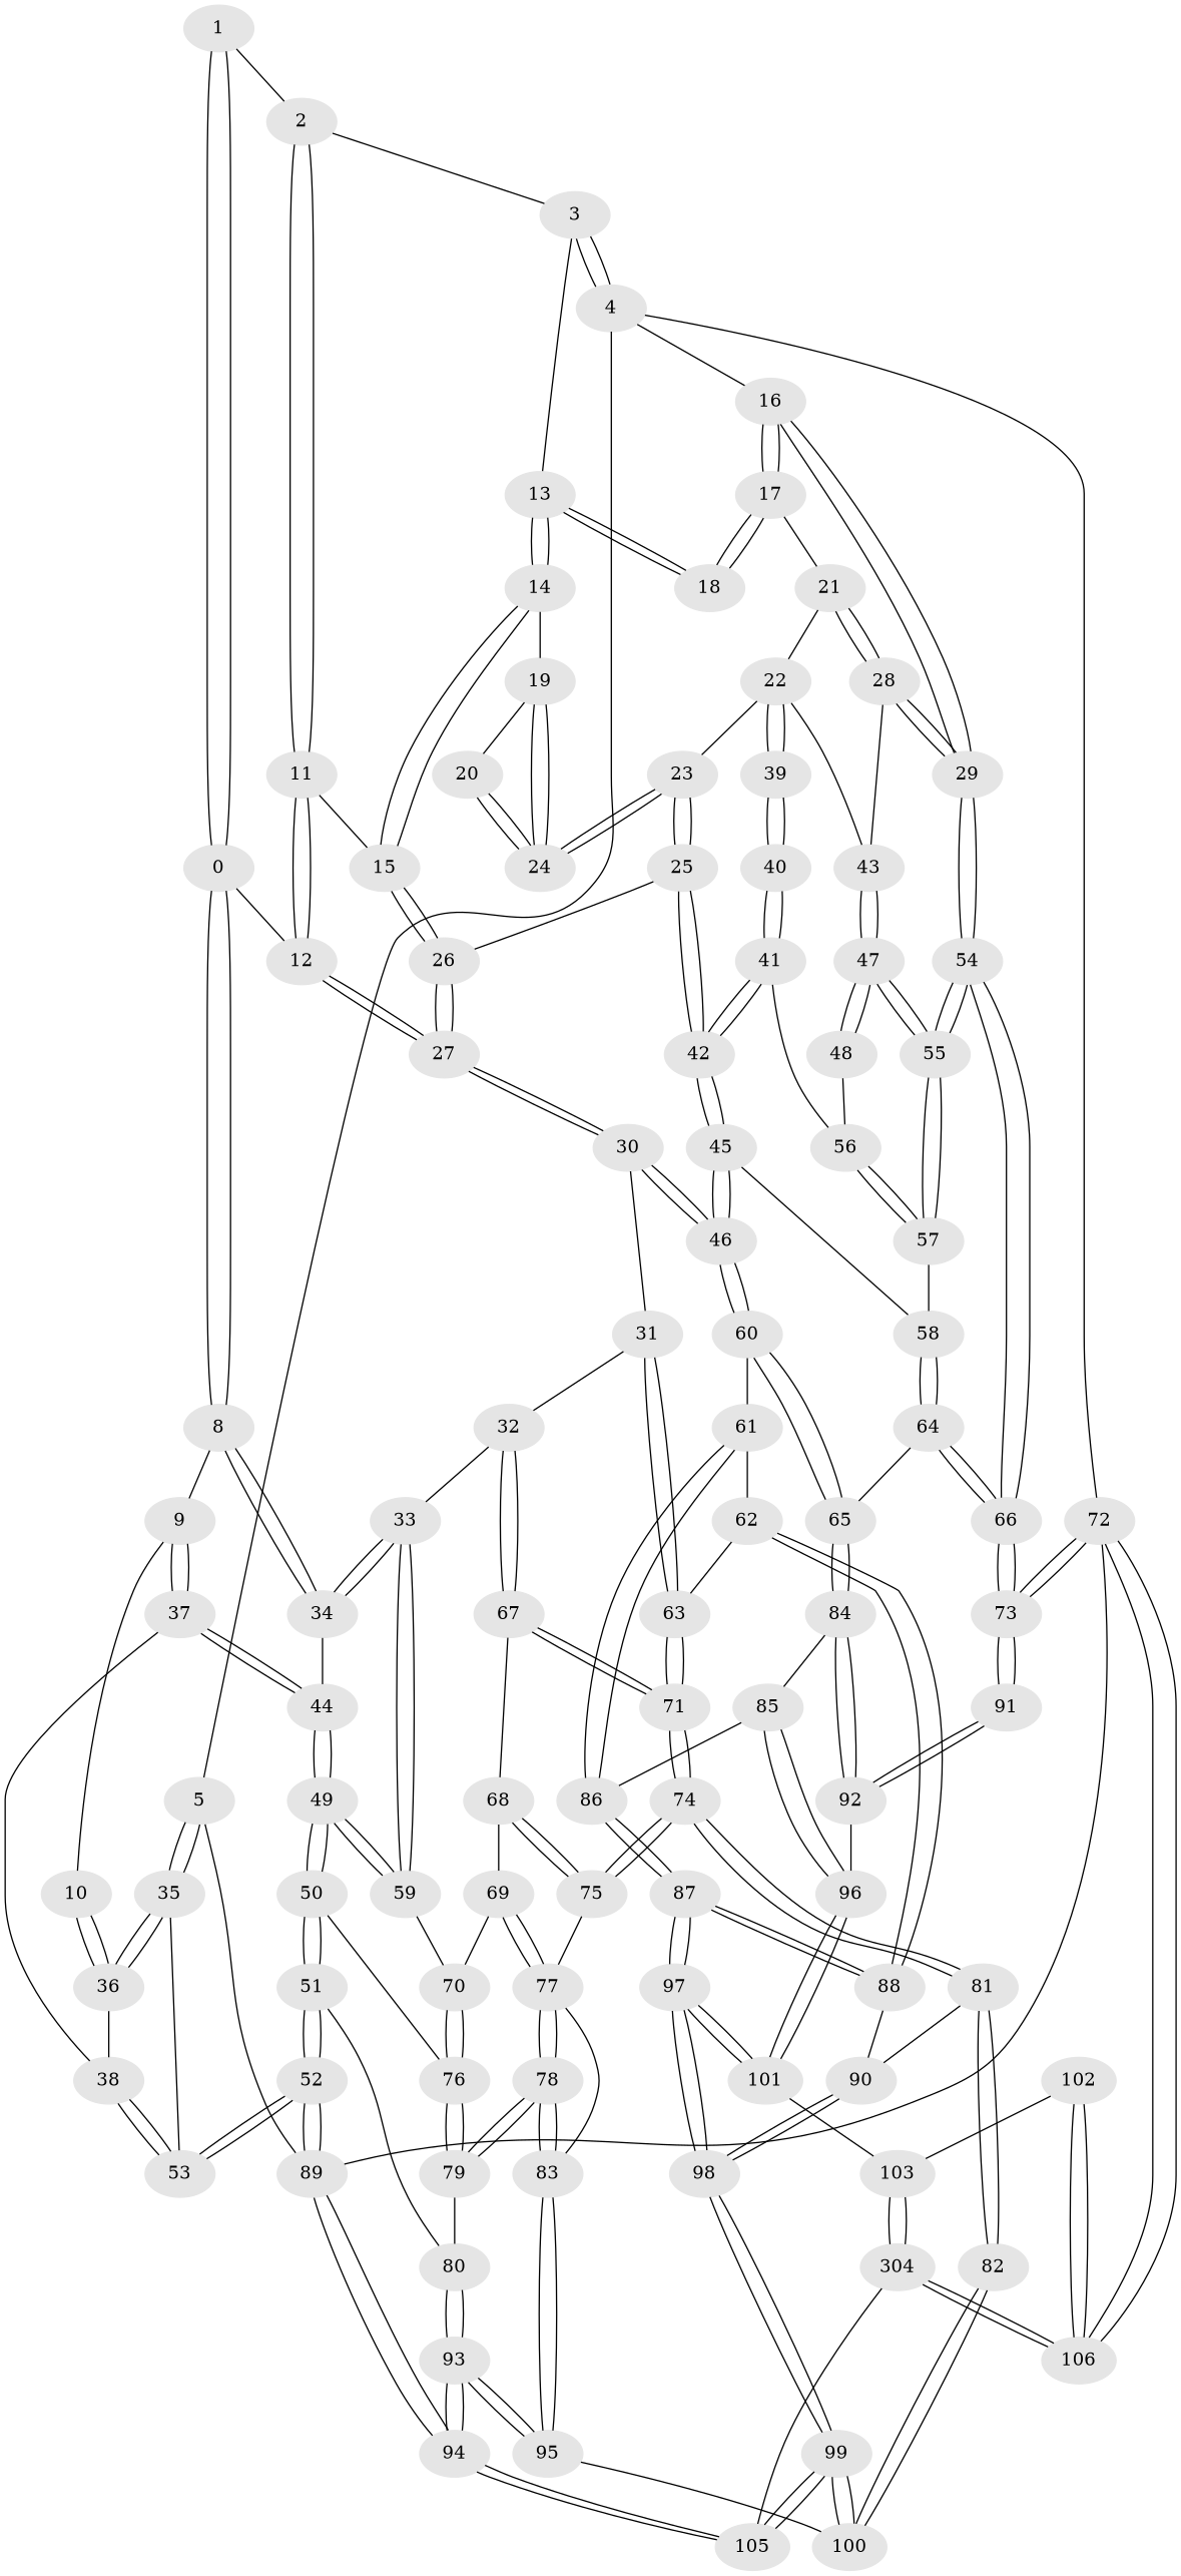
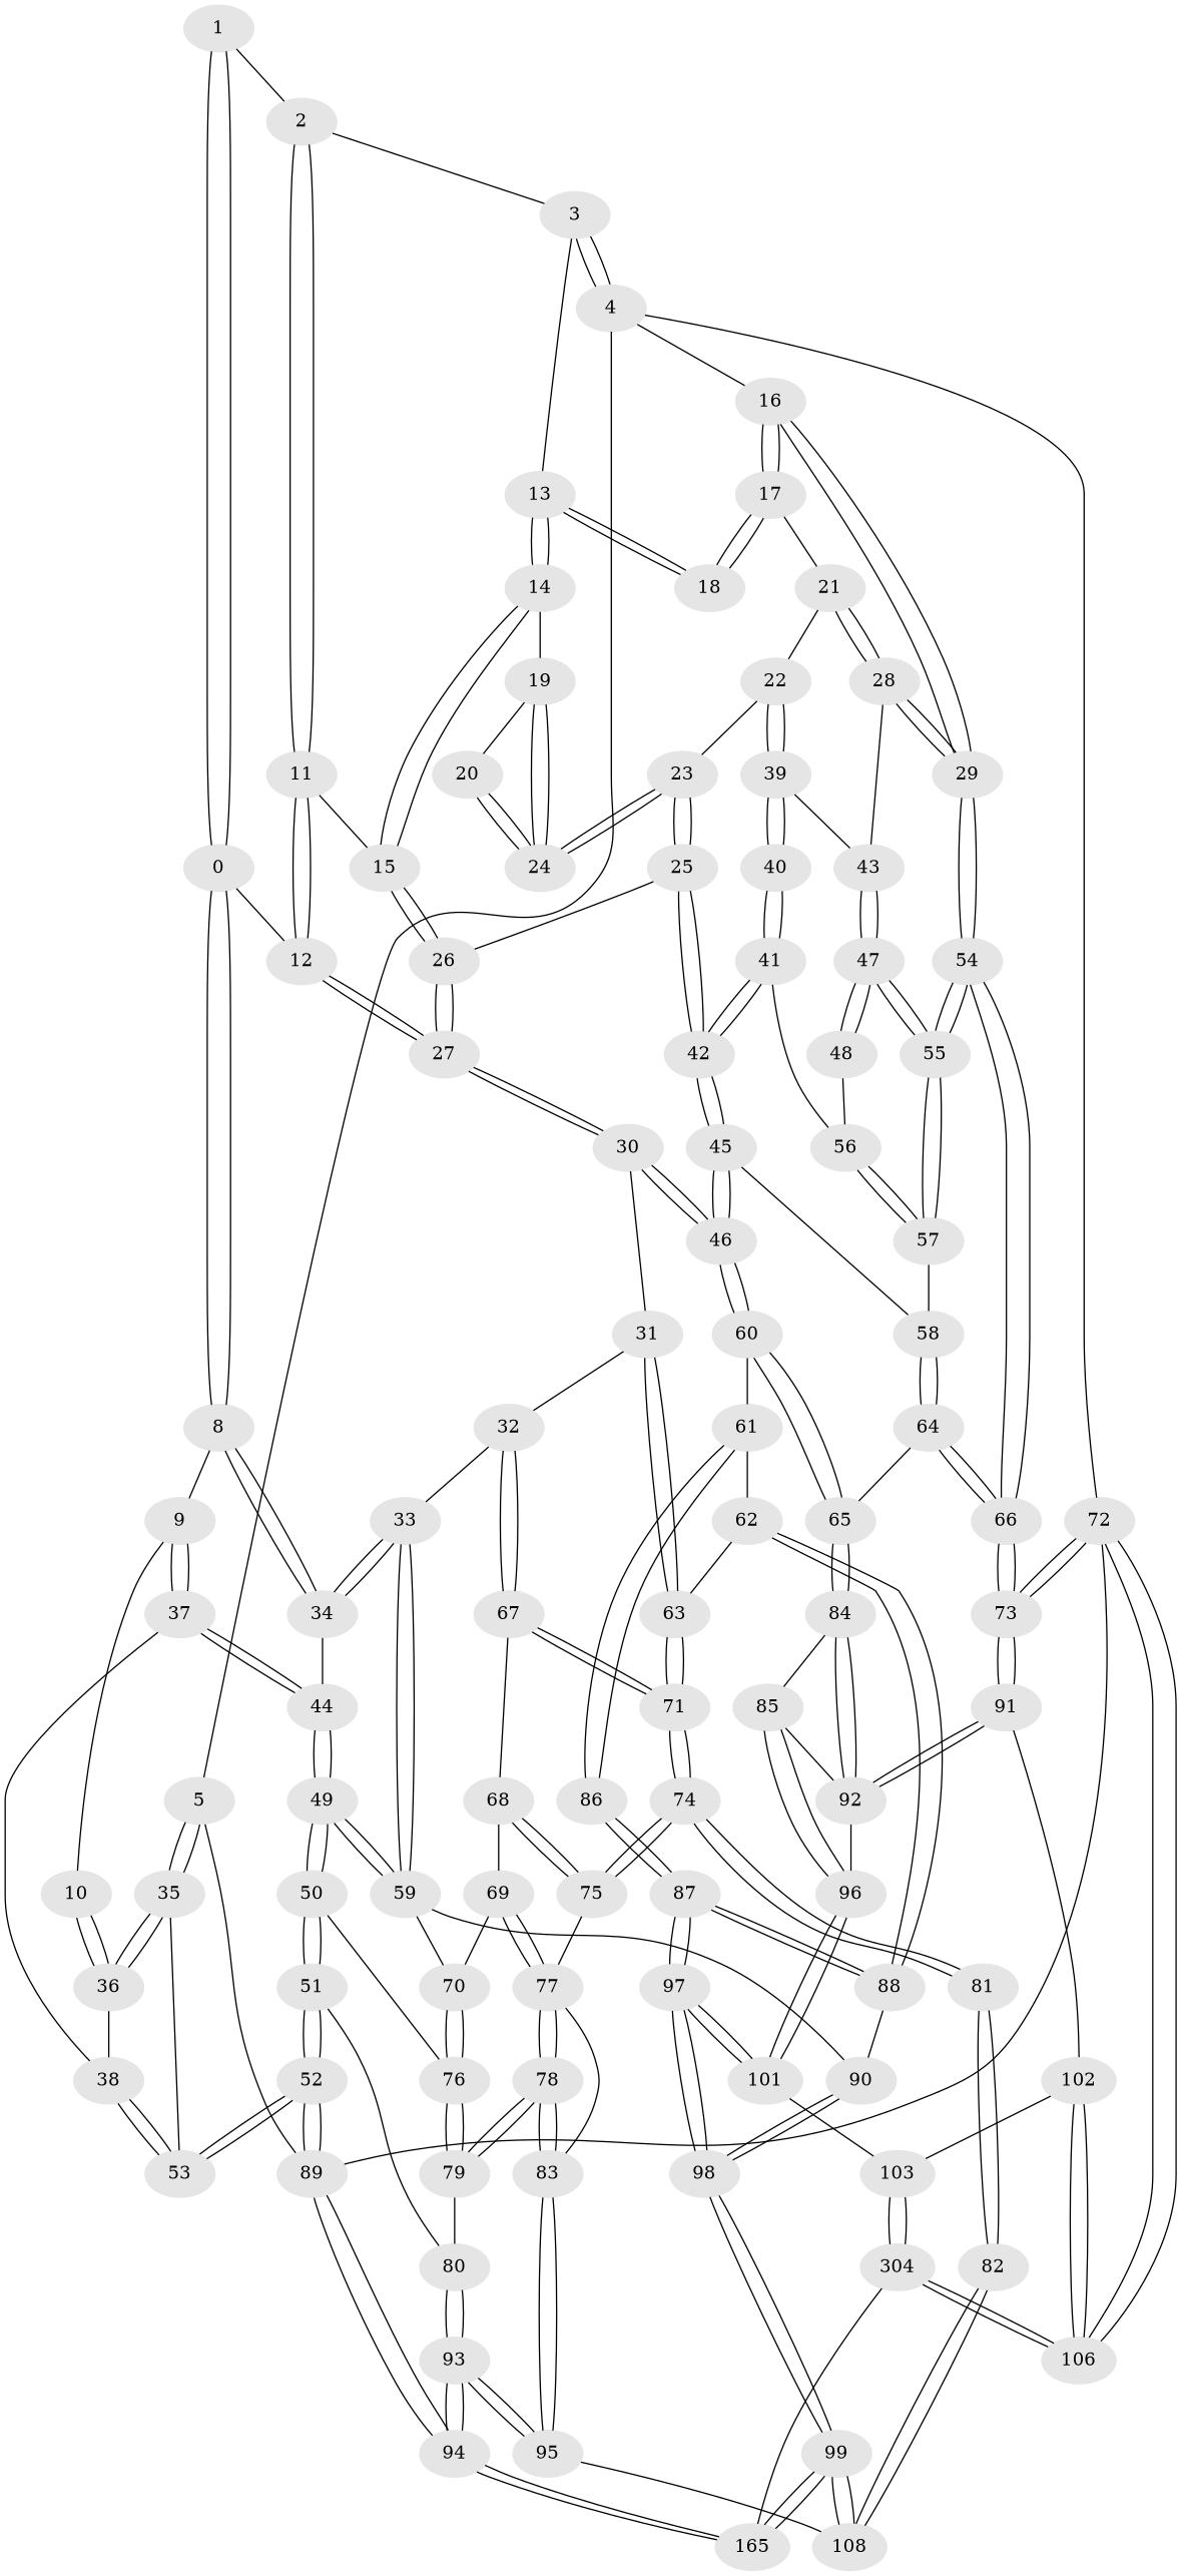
  graph {
    node [color=gray90 style=filled]
    1
    2
    n3 [label=0]
    3
    11
    8
    12
    4
    13
    15
    5
    16
    72
    14
    18
    35
    89
    17
    29
    73
    106
    36
    53
    94
    10
    9
    34
    27
    37
    44
    38
    26
    30
    19
    20
    24
    21
    54
    22
    28
    23
    39
    43
    25
    40
    42
    45
    31
    46
    47
    55
    66
    32
    63
    60
    33
    67
    71
    59
    68
    70
    49
    41
    56
    48
    57
    58
    50
    64
    61
    65
    51
    76
    52
    80
    79
    93
    62
    86
    84
    88
    87
    90
    74
    85
    92
    91
    69
    75
    77
    78
    83
    81
    102
    82
    95
-   100
+   100 [label=108]
    98
    96
    101
    97
-   105
+   105 [label=165]
    99
    103
    n105 [label=304]
    1 -- 2
    1 -- n3
    1 -- n3
    2 -- 3
    2 -- 11
    2 -- 11
    n3 -- 8
    n3 -- 8
    n3 -- 12
    3 -- 4
    3 -- 4
    3 -- 13
    11 -- 12
    11 -- 12
    11 -- 15
    8 -- 9
    8 -- 34
    8 -- 34
    12 -- 27
    12 -- 27
    4 -- 5
    4 -- 16
    4 -- 72
    13 -- 14
    13 -- 14
    13 -- 18
    13 -- 18
    15 -- 26
    15 -- 26
    5 -- 35
    5 -- 35
    5 -- 89
    16 -- 17
    16 -- 17
    16 -- 29
    16 -- 29
    72 -- 89
    72 -- 73
    72 -- 73
    72 -- 106
    72 -- 106
    14 -- 15
    14 -- 15
    14 -- 19
    35 -- 36
    35 -- 36
    35 -- 53
    89 -- 94
    89 -- 94
    17 -- 18
    17 -- 18
    17 -- 21
    29 -- 54
    29 -- 54
    73 -- 91
    73 -- 91
    36 -- 38
    94 -- 105
    94 -- 105
    10 -- 36
    10 -- 36
    9 -- 10
    9 -- 37
    9 -- 37
    34 -- 44
    27 -- 30
    27 -- 30
    37 -- 44
    37 -- 44
    37 -- 38
    44 -- 49
    44 -- 49
    38 -- 53
    38 -- 53
    26 -- 27
    26 -- 27
    30 -- 31
    30 -- 46
    30 -- 46
    19 -- 20
    19 -- 24
    19 -- 24
    20 -- 24
    20 -- 24
    21 -- 22
    21 -- 28
    21 -- 28
    54 -- 55
    54 -- 55
    54 -- 66
    54 -- 66
    22 -- 23
    22 -- 39
    22 -- 39
    28 -- 29
    28 -- 29
    28 -- 43
    23 -- 24
    23 -- 24
    23 -- 25
    23 -- 25
-   22 -- 43
+   39 -- 43
    39 -- 40
    39 -- 40
    43 -- 47
    43 -- 47
    25 -- 26
    25 -- 42
    25 -- 42
    40 -- 41
    40 -- 41
    42 -- 45
    42 -- 45
    45 -- 46
    45 -- 46
    45 -- 58
    31 -- 32
    31 -- 63
    31 -- 63
    46 -- 60
    46 -- 60
    47 -- 55
    47 -- 55
    47 -- 48
    47 -- 48
    55 -- 57
    55 -- 57
    66 -- 73
    66 -- 73
    32 -- 33
    32 -- 67
    32 -- 67
    63 -- 71
    63 -- 71
    60 -- 61
    60 -- 65
    60 -- 65
    33 -- 34
    33 -- 34
    33 -- 59
    33 -- 59
    67 -- 71
    67 -- 71
    67 -- 68
    71 -- 74
    71 -- 74
    59 -- 70
    68 -- 69
    68 -- 75
    68 -- 75
    70 -- 76
    70 -- 76
    49 -- 59
    49 -- 59
    49 -- 50
    49 -- 50
    41 -- 42
    41 -- 42
    41 -- 56
    56 -- 57
    56 -- 57
    48 -- 56
    57 -- 58
    58 -- 64
    58 -- 64
    50 -- 51
    50 -- 51
    50 -- 76
    64 -- 66
    64 -- 66
    64 -- 65
    61 -- 62
    61 -- 86
    61 -- 86
    65 -- 84
    65 -- 84
    51 -- 52
    51 -- 52
    51 -- 80
    76 -- 79
    76 -- 79
    52 -- 89
    52 -- 89
    52 -- 53
    52 -- 53
    80 -- 93
    80 -- 93
    79 -- 80
    93 -- 94
    93 -- 94
    93 -- 95
    93 -- 95
    62 -- 63
    62 -- 88
    62 -- 88
    86 -- 87
    86 -- 87
    84 -- 85
    84 -- 92
    84 -- 92
    88 -- 90
    87 -- 88
    87 -- 88
    87 -- 97
    87 -- 97
    90 -- 98
    90 -- 98
    74 -- 75
    74 -- 75
    74 -- 81
    74 -- 81
-   85 -- 86
+   85 -- 92
    85 -- 96
    85 -- 96
    92 -- 96
    91 -- 92
    91 -- 92
+   91 -- 102
    69 -- 70
    69 -- 77
    69 -- 77
    75 -- 77
    77 -- 78
    77 -- 78
    77 -- 83
    78 -- 79
    78 -- 79
    78 -- 83
    78 -- 83
    83 -- 95
    83 -- 95
-   81 -- 90
+   59 -- 90
    81 -- 82
    81 -- 82
    102 -- 106
    102 -- 106
    102 -- 103
    82 -- 100
    82 -- 100
    95 -- 100
    98 -- 99
    98 -- 99
    96 -- 101
    96 -- 101
    101 -- 103
    97 -- 98
    97 -- 98
    97 -- 101
    97 -- 101
    99 -- 100
    99 -- 100
    99 -- 105
    99 -- 105
    103 -- n105
    103 -- n105
    n105 -- 106
    n105 -- 106
    n105 -- 105
  }
